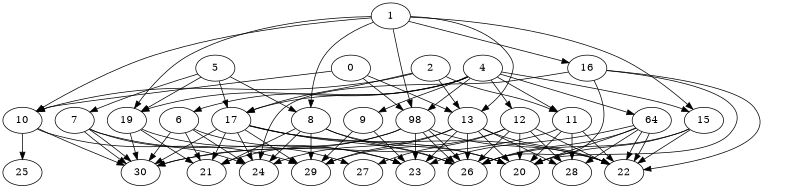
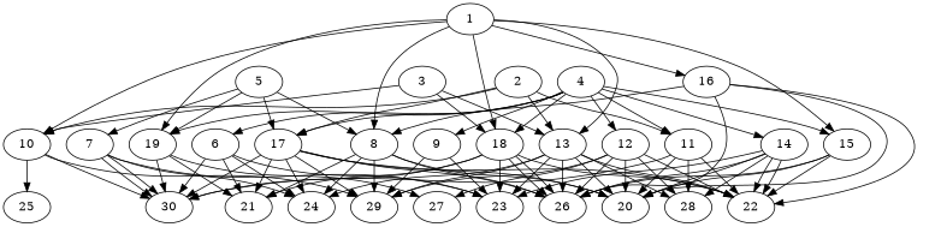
  digraph {
    node [alpha=0.03]
    1 [alpha=0.06 expect_size=19089408]
    8 [alpha=0.08 expect_size=24550400]
    10 [expect_size=44049408]
    13 [expect_size=9277440]
    15 [alpha=0.10 expect_size=50371584]
    16 [alpha=0.17 expect_size=5738496]
-   18 [alpha=0.06 expect_size=23356416 label=98]
+   18 [alpha=0.06 expect_size=23356416]
    19 [alpha=0.15 expect_size=41930752]
    21 [alpha=0.19 expect_size=10908672]
    24 [alpha=0.11 expect_size=33383424]
    20 [alpha=0.04 expect_size=50296832]
    26 [alpha=0.05 expect_size=50099200]
    29 [expect_size=48522240]
    30 [alpha=0.20 expect_size=36280320]
    25 [alpha=0.02 expect_size=26517504]
    22 [alpha=0.09 expect_size=23542784]
    28 [alpha=0.02 expect_size=33598464]
    23 [alpha=0.04 expect_size=26231808]
    27 [alpha=0.20 expect_size=43779072]
    2 [alpha=0.01 expect_size=41674752]
    11 [alpha=0.05 expect_size=41256960]
    17 [alpha=0.16 expect_size=47639552]
-   3 [alpha=0.02 expect_size=15868928 label=0]
+   3 [alpha=0.02 expect_size=15868928]
    4 [alpha=0.16 expect_size=33452032]
    6 [alpha=0.18 expect_size=32468992]
    9 [alpha=0.04 expect_size=46926848]
    12 [alpha=0.01 expect_size=7221248]
-   14 [alpha=0.17 expect_size=13102080 label=64]
+   14 [alpha=0.17 expect_size=13102080]
    5 [alpha=0.01 expect_size=16358400]
    7 [alpha=0.10 expect_size=32552960]
    1 -> 8
    1 -> 10
    1 -> 13
    1 -> 15
    1 -> 16
    1 -> 18
    1 -> 19
    8 -> 21
    8 -> 24
    8 -> 20
    8 -> 26
    8 -> 29
    10 -> 29
    10 -> 30
    10 -> 25
    13 -> 24
    13 -> 20
    13 -> 26
    13 -> 29
    13 -> 22
    13 -> 28
    13 -> 23
    15 -> 20
    15 -> 26
    15 -> 22
-   16 -> 24
+   16 -> 8
    16 -> 20
    16 -> 26
    16 -> 22
    18 -> 21
    18 -> 26
    18 -> 26
    18 -> 30
    18 -> 22
    18 -> 23
    19 -> 21
    19 -> 30
    19 -> 27
    2 -> 10
    2 -> 13
    2 -> 11
    2 -> 17
    11 -> 20
    11 -> 30
    11 -> 22
    11 -> 28
    17 -> 21
    17 -> 24
    17 -> 20
    17 -> 26
    17 -> 29
    17 -> 30
    17 -> 22
    3 -> 10
    3 -> 13
    3 -> 18
    4 -> 15
    4 -> 18
    4 -> 19
    4 -> 11
    4 -> 17
    4 -> 6
    4 -> 9
    4 -> 12
    4 -> 14
    6 -> 21
    6 -> 24
    6 -> 30
    6 -> 23
    9 -> 29
    9 -> 23
    12 -> 20
    12 -> 26
    12 -> 29
    12 -> 22
    12 -> 28
    12 -> 27
    14 -> 20
    14 -> 26
    14 -> 22
    14 -> 22
    14 -> 28
    14 -> 23
    5 -> 8
    5 -> 19
    5 -> 17
    5 -> 7
    7 -> 24
    7 -> 30
    7 -> 30
    7 -> 23
  }
